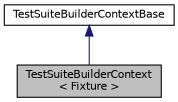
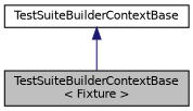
  digraph {
    node [color=black fontname=Helvetica fontsize=10 shape=record style=filled]
-   n1 [fillcolor=grey75 fontcolor=black height=0.2 label="TestSuiteBuilderContext\l\< Fixture \>" width=0.4]
+   n1 [fillcolor=grey75 fontcolor=black height=0.2 label="TestSuiteBuilderContextBase\l\< Fixture \>" width=0.4]
    n2 [fillcolor=white height=0.2 label=TestSuiteBuilderContextBase width=0.4]
    n2 -> n1 [color=midnightblue dir=back fontname=Helvetica fontsize=10 labelfontname=Helvetica labelfontsize=10 style=solid]
  }
